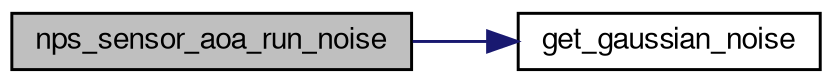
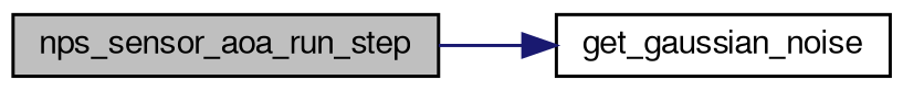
  digraph {
    rankdir=LR
    node [color=black fontname=FreeSans fontsize=10 shape=record style=filled]
-   n1 [fillcolor=grey75 fontcolor=black height=0.2 label=nps_sensor_aoa_run_noise width=0.4]
+   n1 [fillcolor=grey75 fontcolor=black height=0.2 label=nps_sensor_aoa_run_step width=0.4]
    n2 [fillcolor=white height=0.2 label=get_gaussian_noise width=0.4]
    n1 -> n2 [color=midnightblue fontname=FreeSans fontsize=10 labelfontname=FreeSans labelfontsize=10 style=solid]
  }
